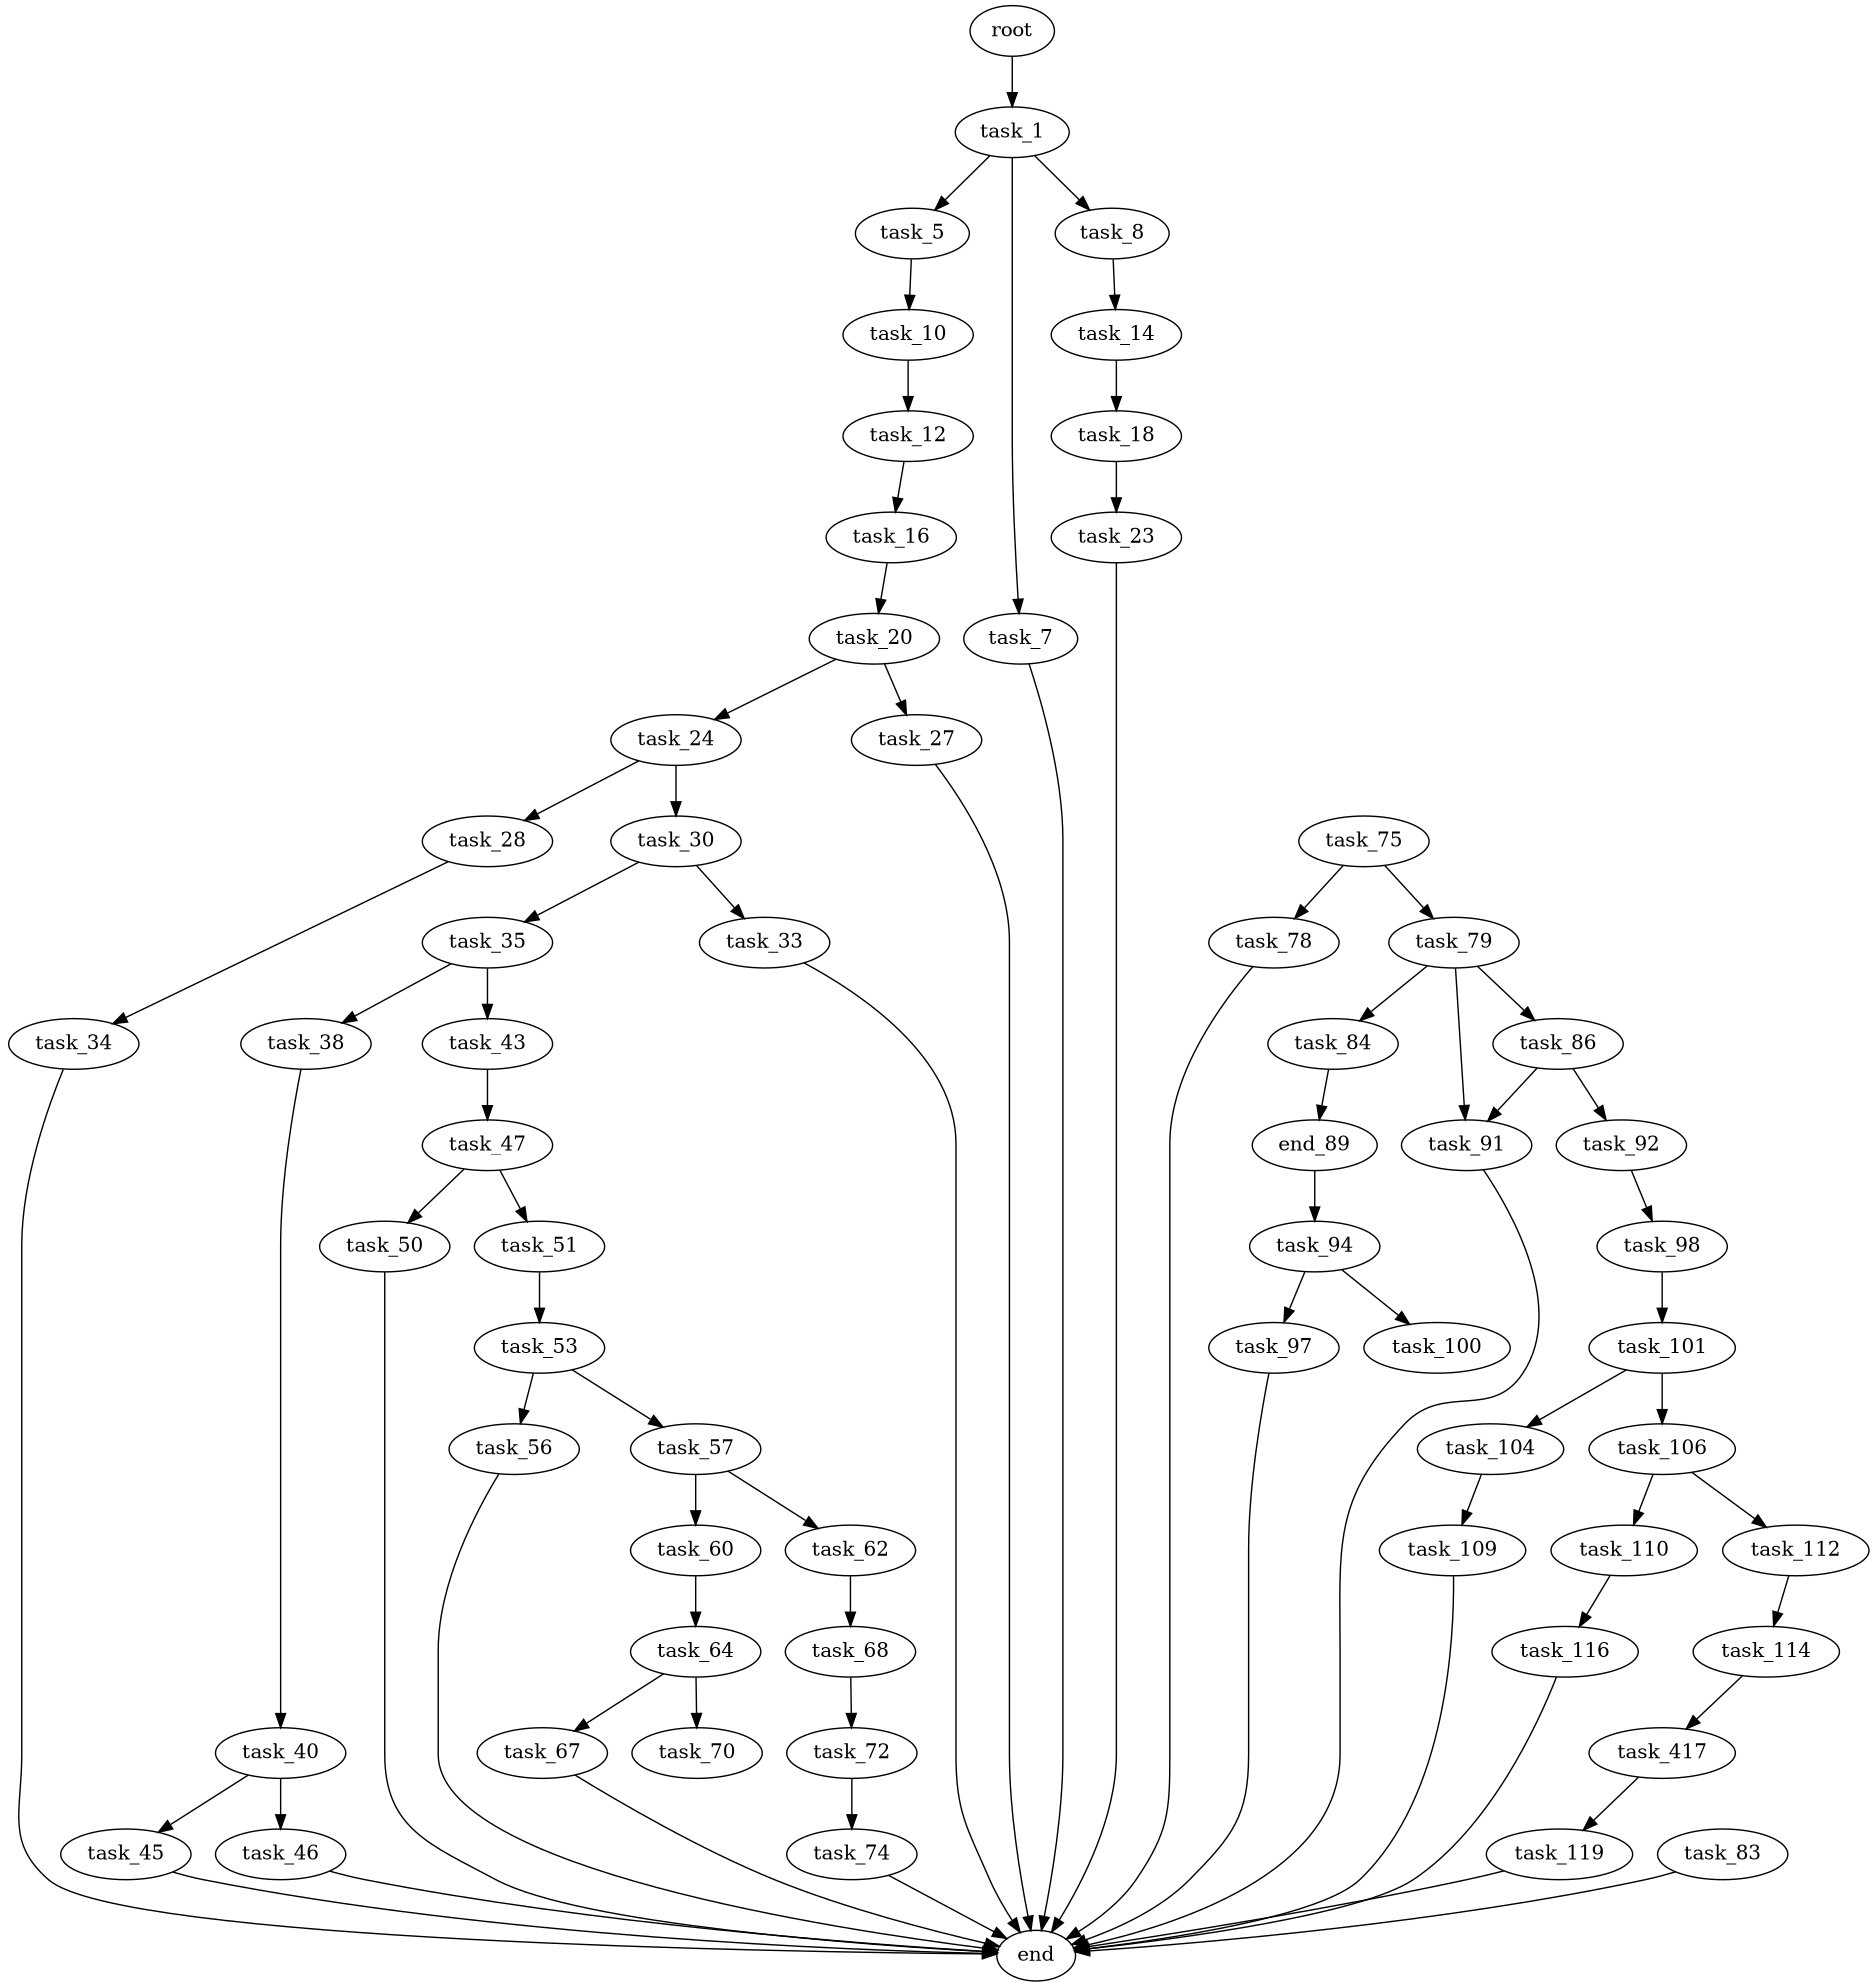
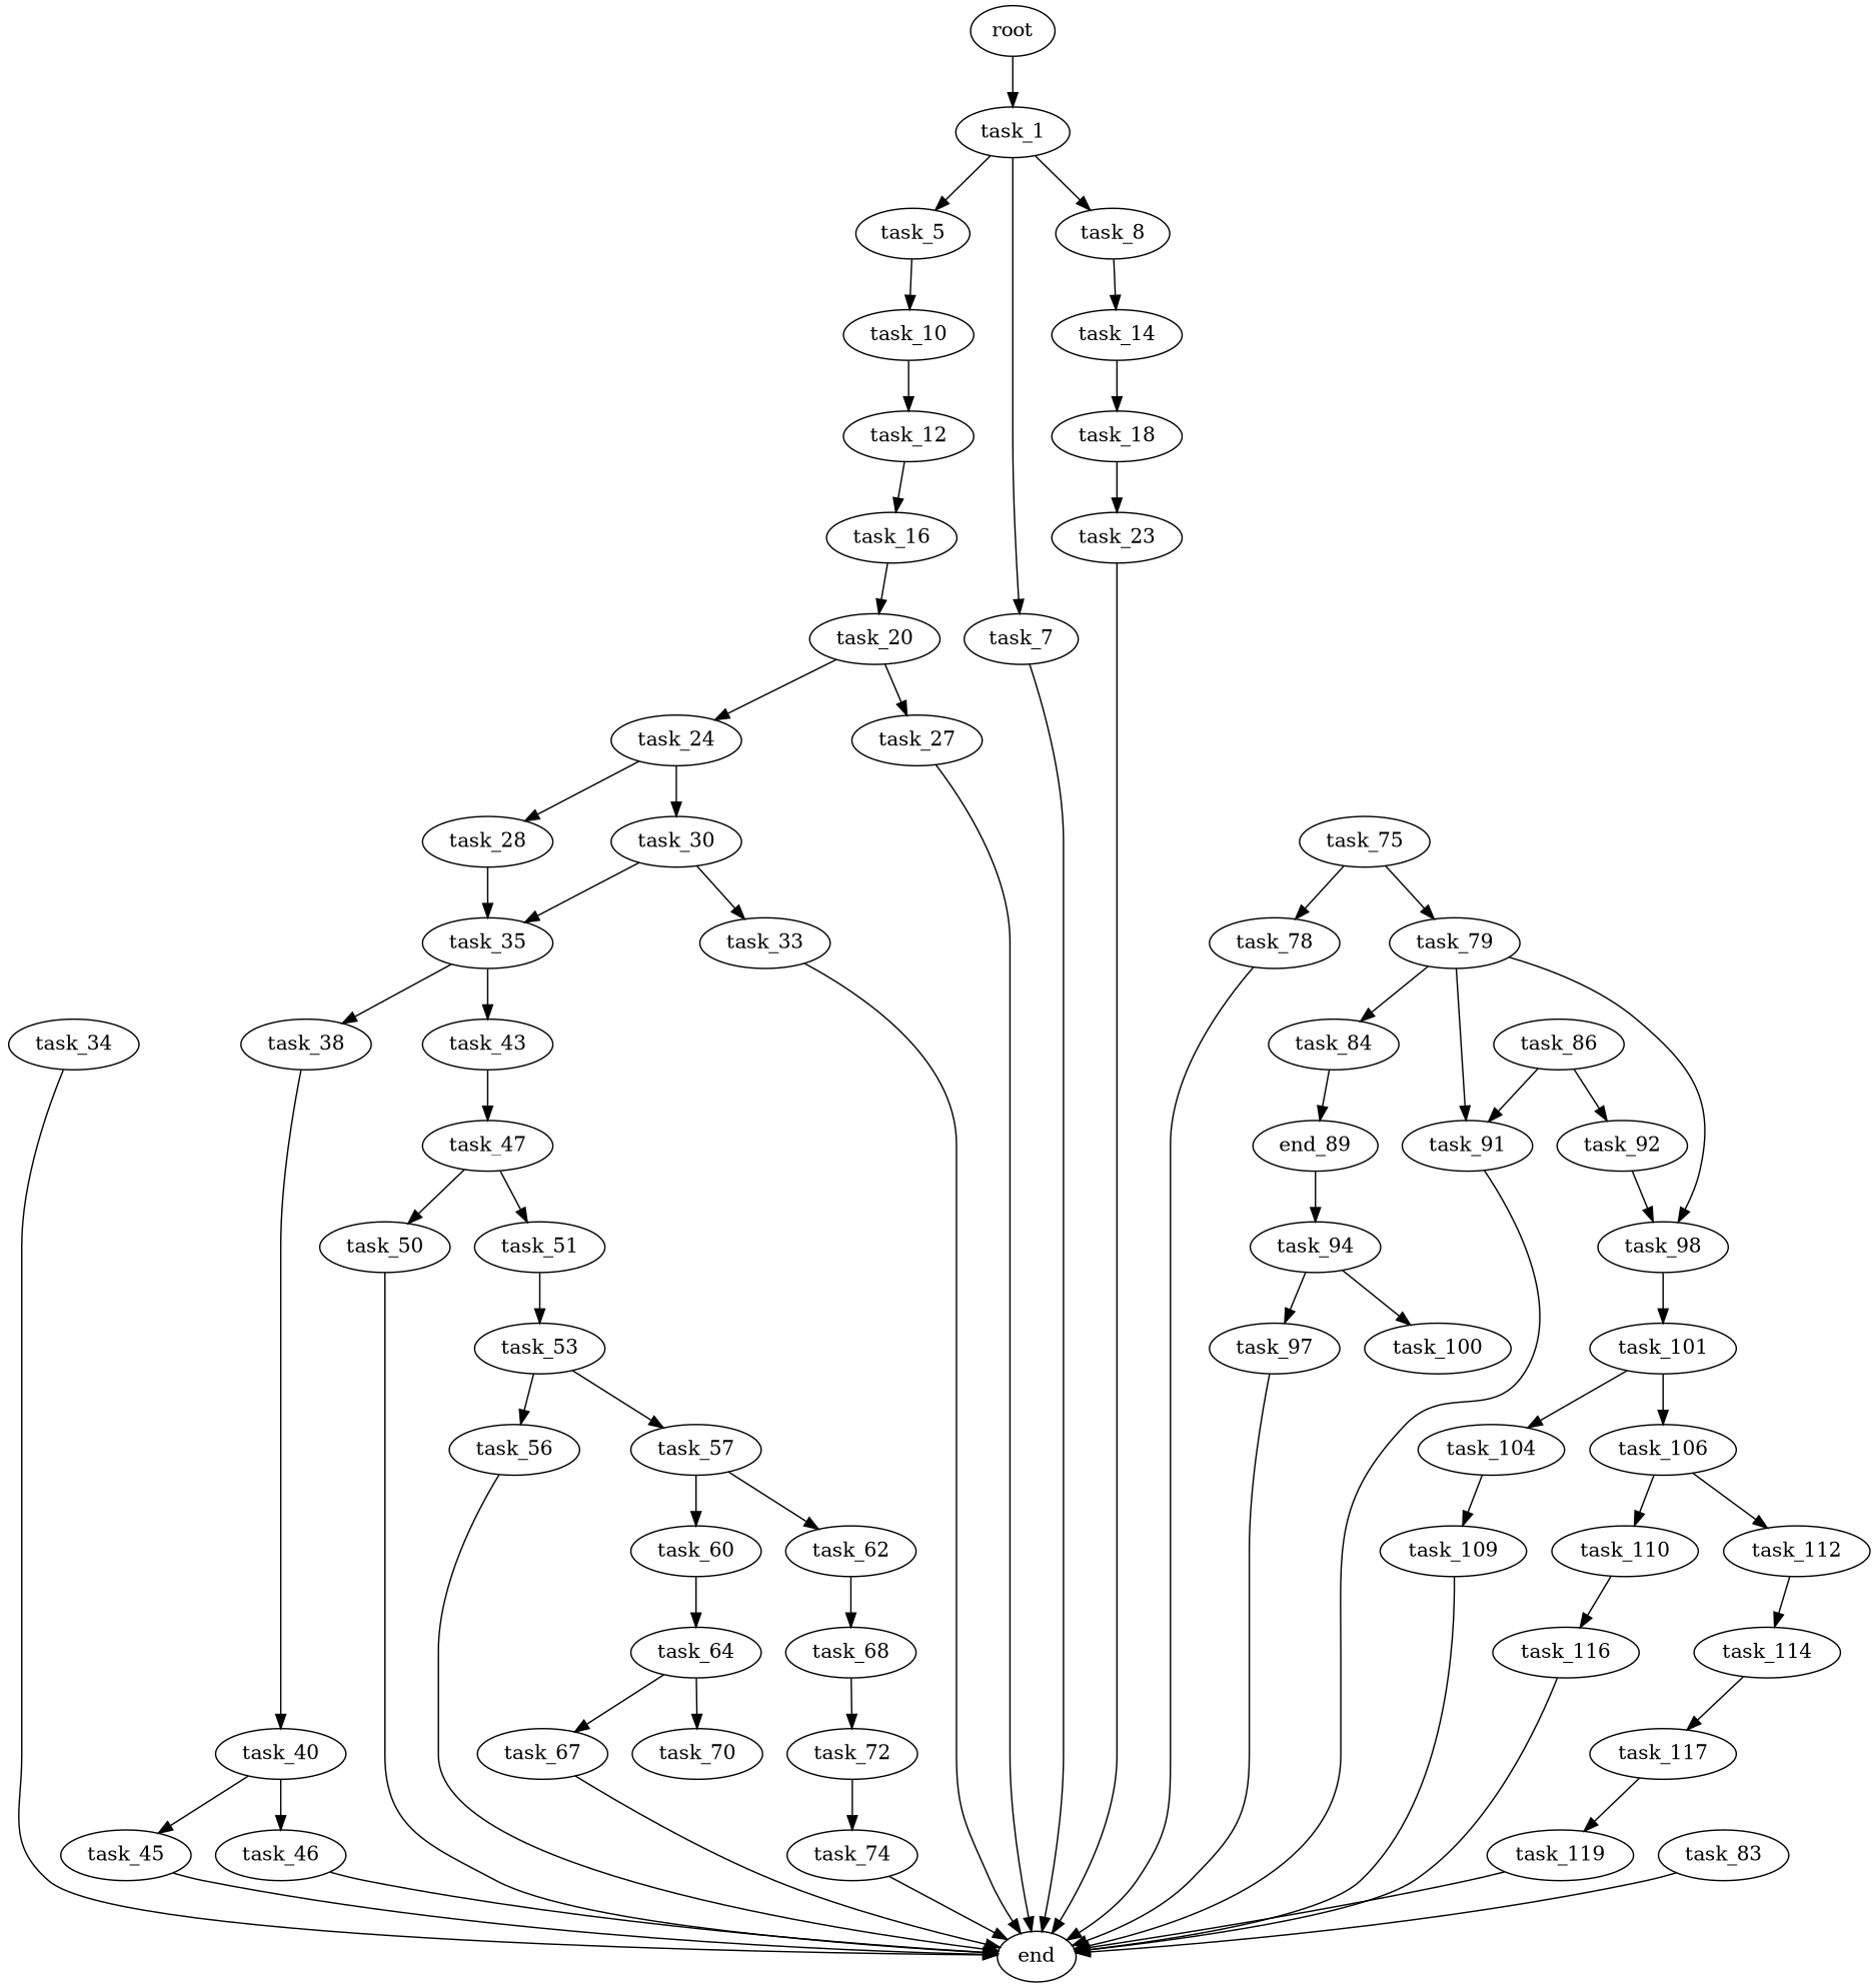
  digraph {
    root
    task_1
    task_5
    task_7
    task_8
    task_10
    end
    task_14
    task_12
    task_18
    task_16
    task_20
    task_23
    task_24
    task_27
    task_28
    task_30
    task_34
    task_33
    task_35
    task_38
    task_43
    task_40
    task_47
    task_45
    task_46
    task_50
    task_51
    task_53
    task_56
    task_57
    task_60
    task_62
    task_64
    task_68
    task_67
    task_70
    task_72
    task_74
    task_75
    task_78
    task_79
    task_84
    task_86
    task_91
    task_83
    n47 [label=end_89]
    task_92
    task_94
    task_98
    task_97
    task_100
    task_101
    task_104
    task_106
    task_109
    task_110
    task_112
    task_116
    task_114
-   task_117 [label=task_417]
+   task_117
    task_119
    root -> task_1
    task_1 -> task_5
    task_1 -> task_7
    task_1 -> task_8
    task_5 -> task_10
    task_7 -> end
    task_8 -> task_14
    task_10 -> task_12
    task_14 -> task_18
    task_12 -> task_16
    task_18 -> task_23
    task_16 -> task_20
    task_20 -> task_24
    task_20 -> task_27
    task_23 -> end
    task_24 -> task_28
    task_24 -> task_30
    task_27 -> end
-   task_28 -> task_34
+   task_28 -> task_35
    task_30 -> task_33
    task_30 -> task_35
    task_34 -> end
    task_33 -> end
    task_35 -> task_38
    task_35 -> task_43
    task_38 -> task_40
    task_43 -> task_47
    task_40 -> task_45
    task_40 -> task_46
    task_47 -> task_50
    task_47 -> task_51
    task_45 -> end
    task_46 -> end
    task_50 -> end
    task_51 -> task_53
    task_53 -> task_56
    task_53 -> task_57
    task_56 -> end
    task_57 -> task_60
    task_57 -> task_62
    task_60 -> task_64
    task_62 -> task_68
    task_64 -> task_67
    task_64 -> task_70
    task_68 -> task_72
    task_67 -> end
    task_72 -> task_74
    task_74 -> end
    task_75 -> task_78
    task_75 -> task_79
    task_78 -> end
    task_79 -> task_84
-   task_79 -> task_86
+   task_79 -> task_98
    task_79 -> task_91
    task_84 -> n47
    task_86 -> task_91
    task_86 -> task_92
    task_91 -> end
    task_83 -> end
    n47 -> task_94
    task_92 -> task_98
    task_94 -> task_97
    task_94 -> task_100
    task_98 -> task_101
    task_97 -> end
    task_101 -> task_104
    task_101 -> task_106
    task_104 -> task_109
    task_106 -> task_110
    task_106 -> task_112
    task_109 -> end
    task_110 -> task_116
    task_112 -> task_114
    task_116 -> end
    task_114 -> task_117
    task_117 -> task_119
    task_119 -> end
  }
